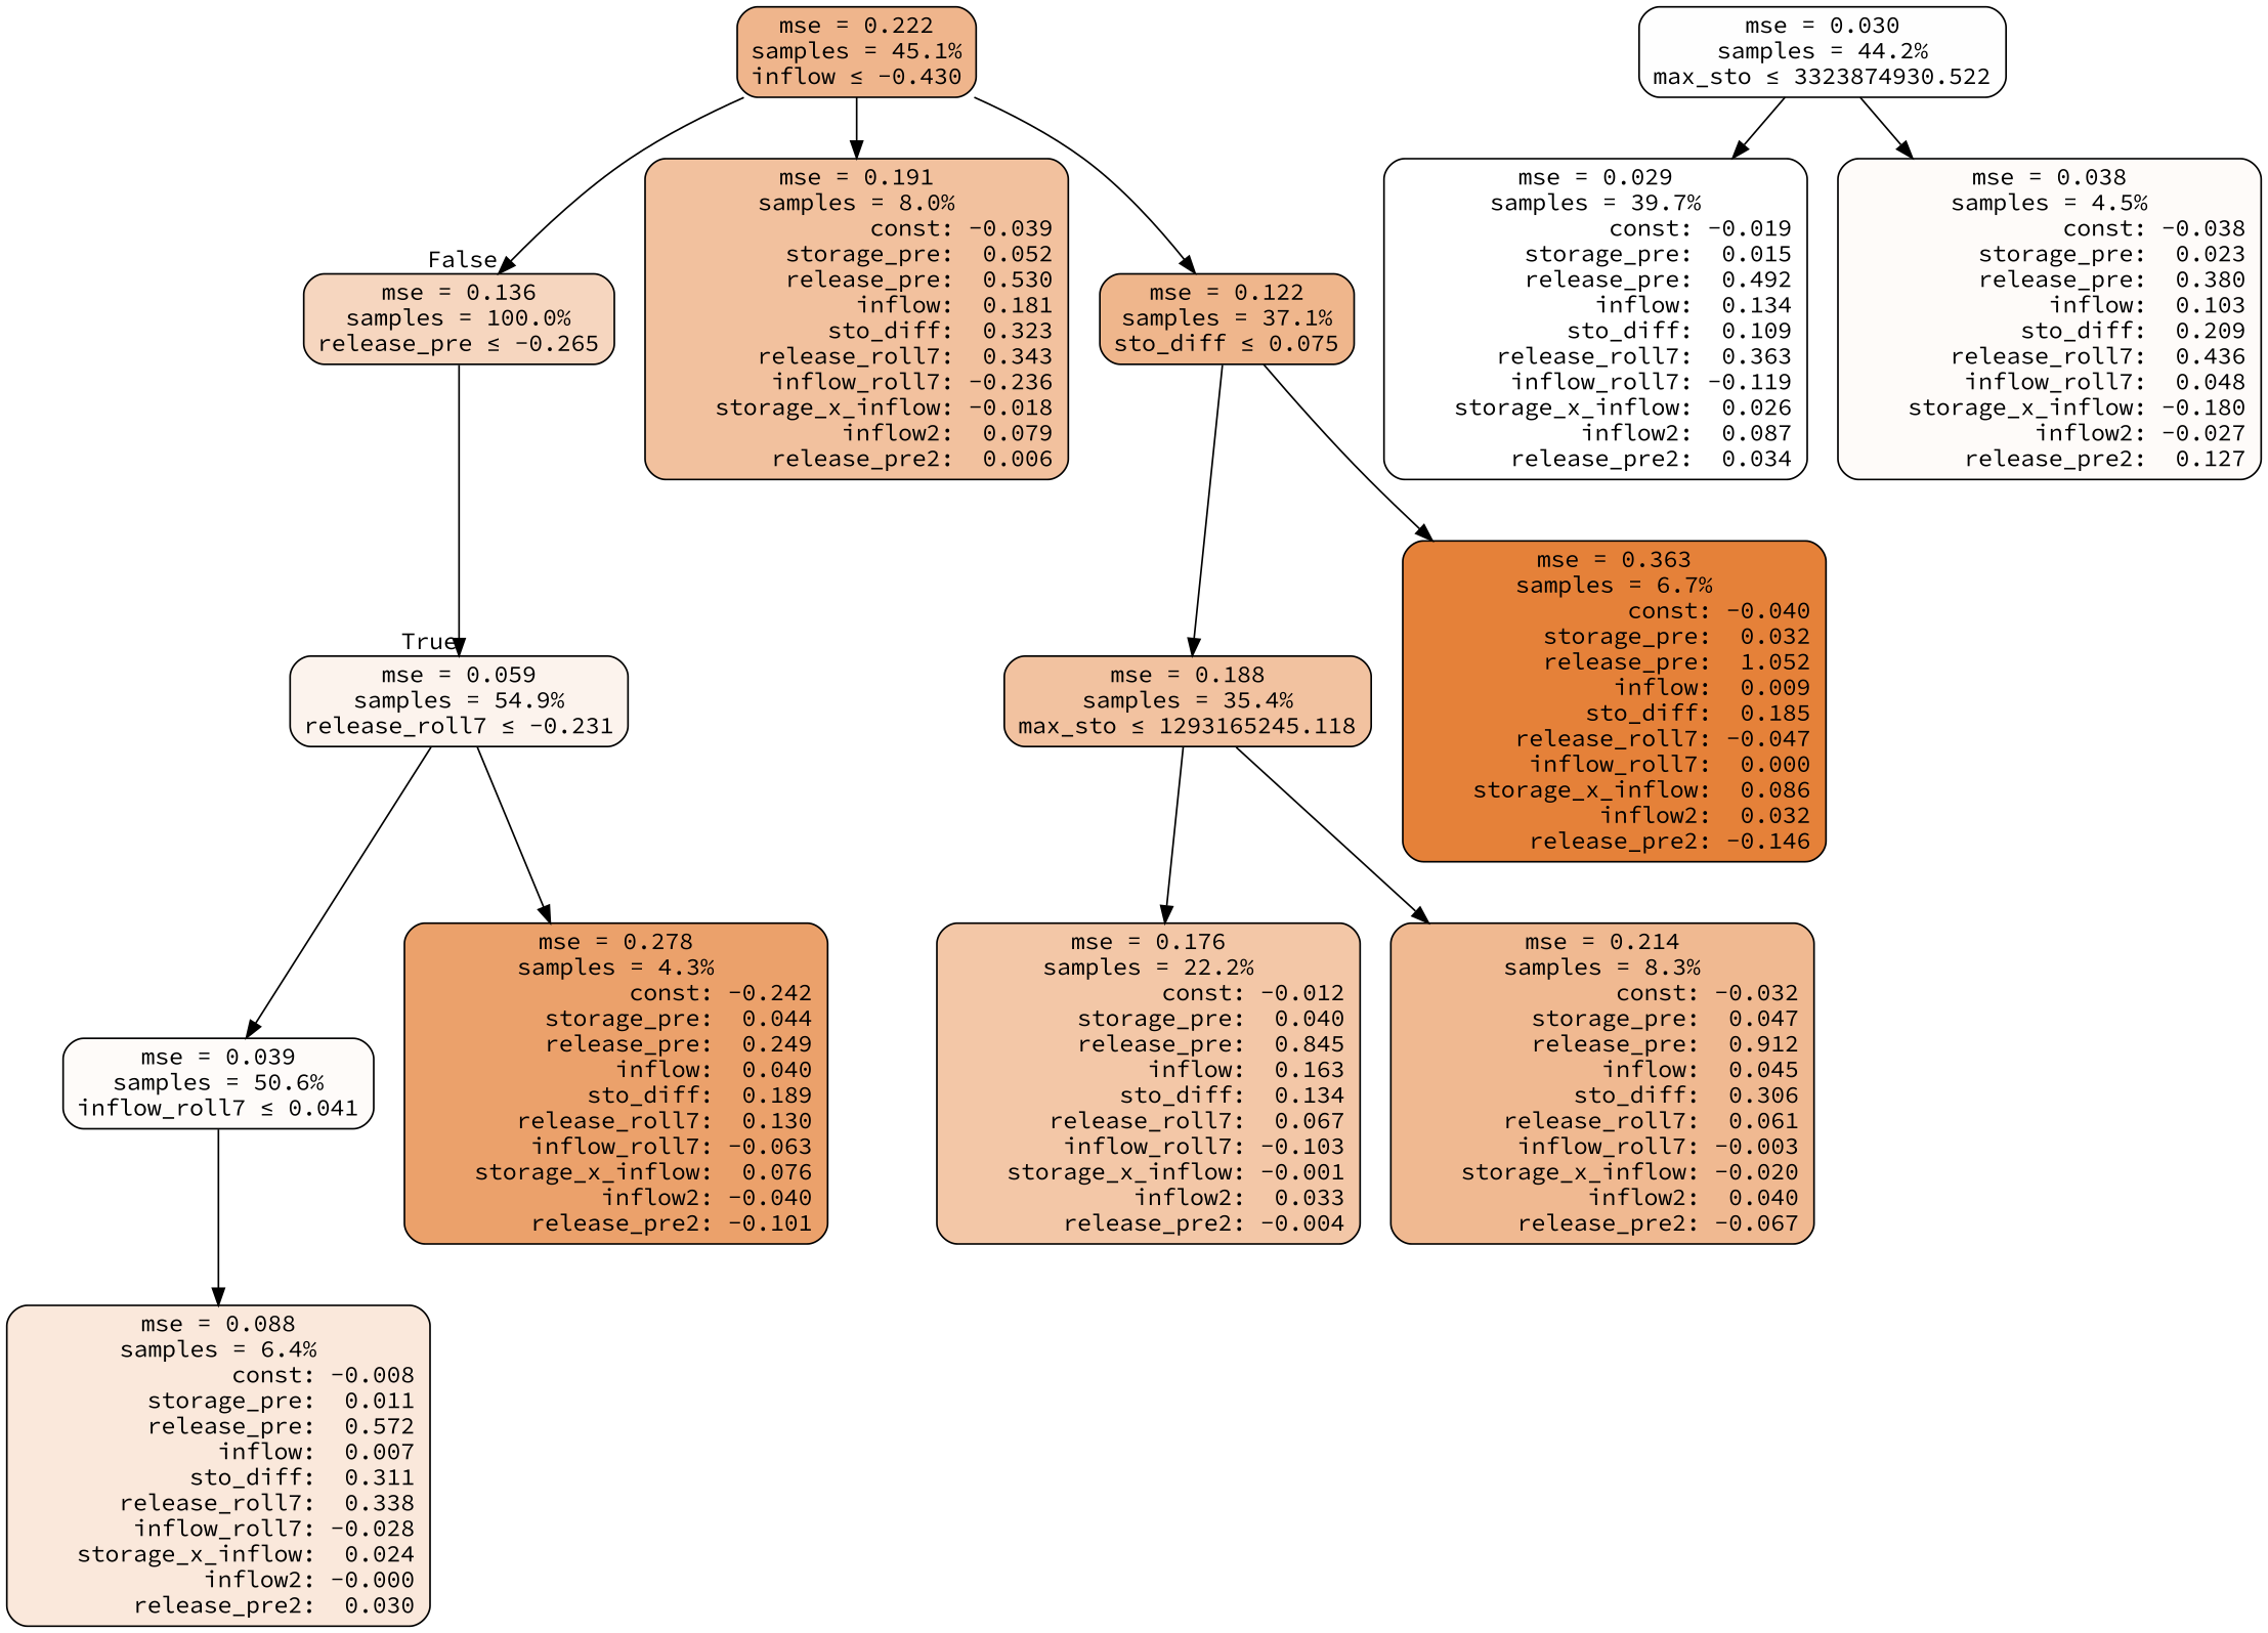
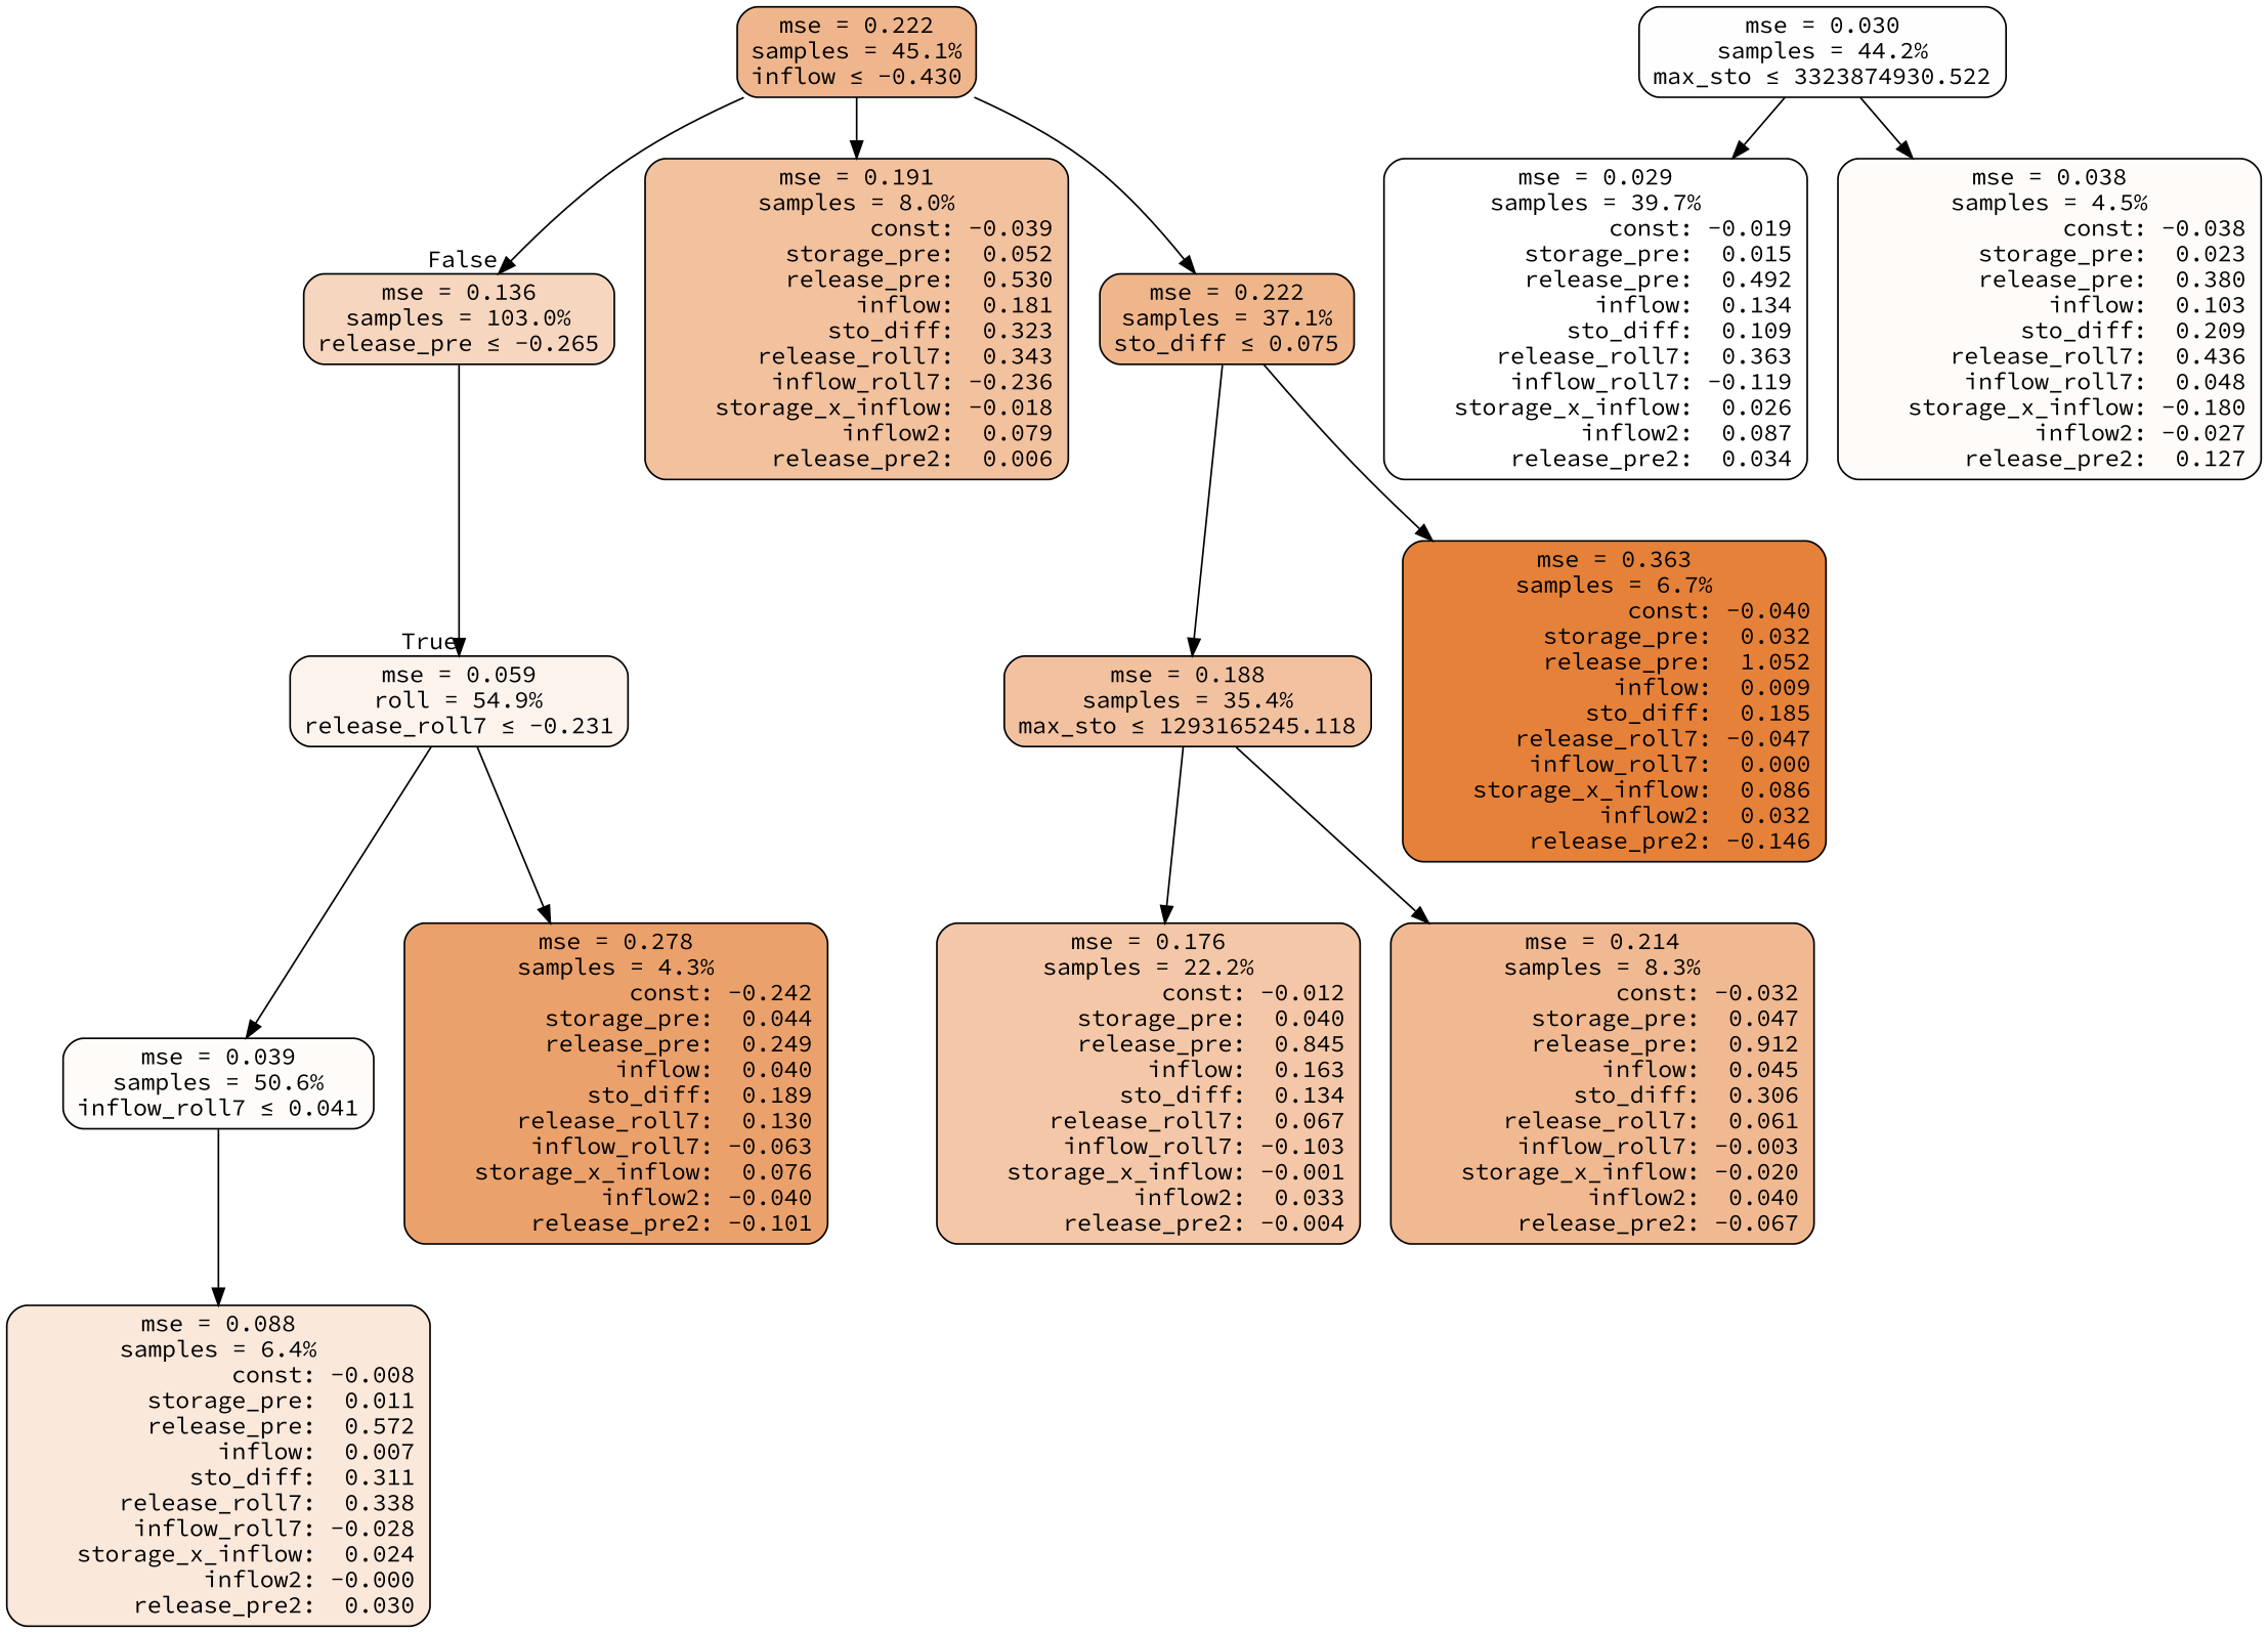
  digraph {
    fontname="Source Code Pro"
    node [color=black fillcolor="#fefbf9" fontname="Source Code Pro" shape=rectangle style="filled, rounded"]
    edge [fontname="Source Code Pro"]
-   n1 [fillcolor="#f6d6bf" label="mse = 0.136\nsamples = 100.0%\nrelease_pre &le; -0.265"]
-   n2 [fillcolor="#fcf3ed" label="mse = 0.059\nsamples = 54.9%\nrelease_roll7 &le; -0.231"]
+   n1 [fillcolor="#f6d6bf" label="mse = 0.136\nsamples = 103.0%\nrelease_pre &le; -0.265"]
+   n2 [fillcolor="#fcf3ed" label="mse = 0.059\nroll = 54.9%\nrelease_roll7 &le; -0.231"]
    n3 [label="mse = 0.039\nsamples = 50.6%\ninflow_roll7 &le; 0.041"]
    n4 [fillcolor="#eba16b" label="mse = 0.278\nsamples = 4.3%\n               const: -0.242\n         storage_pre:  0.044\n         release_pre:  0.249\n              inflow:  0.040\n            sto_diff:  0.189\n       release_roll7:  0.130\n        inflow_roll7: -0.063\n    storage_x_inflow:  0.076\n             inflow2: -0.040\n        release_pre2: -0.101"]
    n5 [fillcolor="#efb58c" label="mse = 0.222\nsamples = 45.1%\ninflow &le; -0.430"]
    n6 [fillcolor="#f2c19e" label="mse = 0.191\nsamples = 8.0%\n               const: -0.039\n         storage_pre:  0.052\n         release_pre:  0.530\n              inflow:  0.181\n            sto_diff:  0.323\n       release_roll7:  0.343\n        inflow_roll7: -0.236\n    storage_x_inflow: -0.018\n             inflow2:  0.079\n        release_pre2:  0.006"]
-   n7 [fillcolor="#efb68c" label="mse = 0.122\nsamples = 37.1%\nsto_diff &le; 0.075"]
+   n7 [fillcolor="#efb68c" label="mse = 0.222\nsamples = 37.1%\nsto_diff &le; 0.075"]
    n8 [fillcolor="#fae8db" label="mse = 0.088\nsamples = 6.4%\n               const: -0.008\n         storage_pre:  0.011\n         release_pre:  0.572\n              inflow:  0.007\n            sto_diff:  0.311\n       release_roll7:  0.338\n        inflow_roll7: -0.028\n    storage_x_inflow:  0.024\n             inflow2: -0.000\n        release_pre2:  0.030"]
    n9 [fillcolor="#fefefe" label="mse = 0.030\nsamples = 44.2%\nmax_sto &le; 3323874930.522"]
    n10 [fillcolor="#ffffff" label="mse = 0.029\nsamples = 39.7%\n               const: -0.019\n         storage_pre:  0.015\n         release_pre:  0.492\n              inflow:  0.134\n            sto_diff:  0.109\n       release_roll7:  0.363\n        inflow_roll7: -0.119\n    storage_x_inflow:  0.026\n             inflow2:  0.087\n        release_pre2:  0.034"]
    n11 [label="mse = 0.038\nsamples = 4.5%\n               const: -0.038\n         storage_pre:  0.023\n         release_pre:  0.380\n              inflow:  0.103\n            sto_diff:  0.209\n       release_roll7:  0.436\n        inflow_roll7:  0.048\n    storage_x_inflow: -0.180\n             inflow2: -0.027\n        release_pre2:  0.127"]
    n12 [fillcolor="#f2c2a0" label="mse = 0.188\nsamples = 35.4%\nmax_sto &le; 1293165245.118"]
    n13 [fillcolor="#e58139" label="mse = 0.363\nsamples = 6.7%\n               const: -0.040\n         storage_pre:  0.032\n         release_pre:  1.052\n              inflow:  0.009\n            sto_diff:  0.185\n       release_roll7: -0.047\n        inflow_roll7:  0.000\n    storage_x_inflow:  0.086\n             inflow2:  0.032\n        release_pre2: -0.146"]
    n14 [fillcolor="#f3c7a7" label="mse = 0.176\nsamples = 22.2%\n               const: -0.012\n         storage_pre:  0.040\n         release_pre:  0.845\n              inflow:  0.163\n            sto_diff:  0.134\n       release_roll7:  0.067\n        inflow_roll7: -0.103\n    storage_x_inflow: -0.001\n             inflow2:  0.033\n        release_pre2: -0.004"]
    n15 [fillcolor="#f0b991" label="mse = 0.214\nsamples = 8.3%\n               const: -0.032\n         storage_pre:  0.047\n         release_pre:  0.912\n              inflow:  0.045\n            sto_diff:  0.306\n       release_roll7:  0.061\n        inflow_roll7: -0.003\n    storage_x_inflow: -0.020\n             inflow2:  0.040\n        release_pre2: -0.067"]
    n1 -> n2 [headlabel=True labelangle=45 labeldistance=2.5]
    n2 -> n3
    n2 -> n4
    n3 -> n8
    n5 -> n1 [headlabel=False labelangle=-45 labeldistance=2.5]
    n5 -> n6
    n5 -> n7
    n7 -> n12
    n7 -> n13
    n9 -> n10
    n9 -> n11
    n12 -> n14
    n12 -> n15
  }
